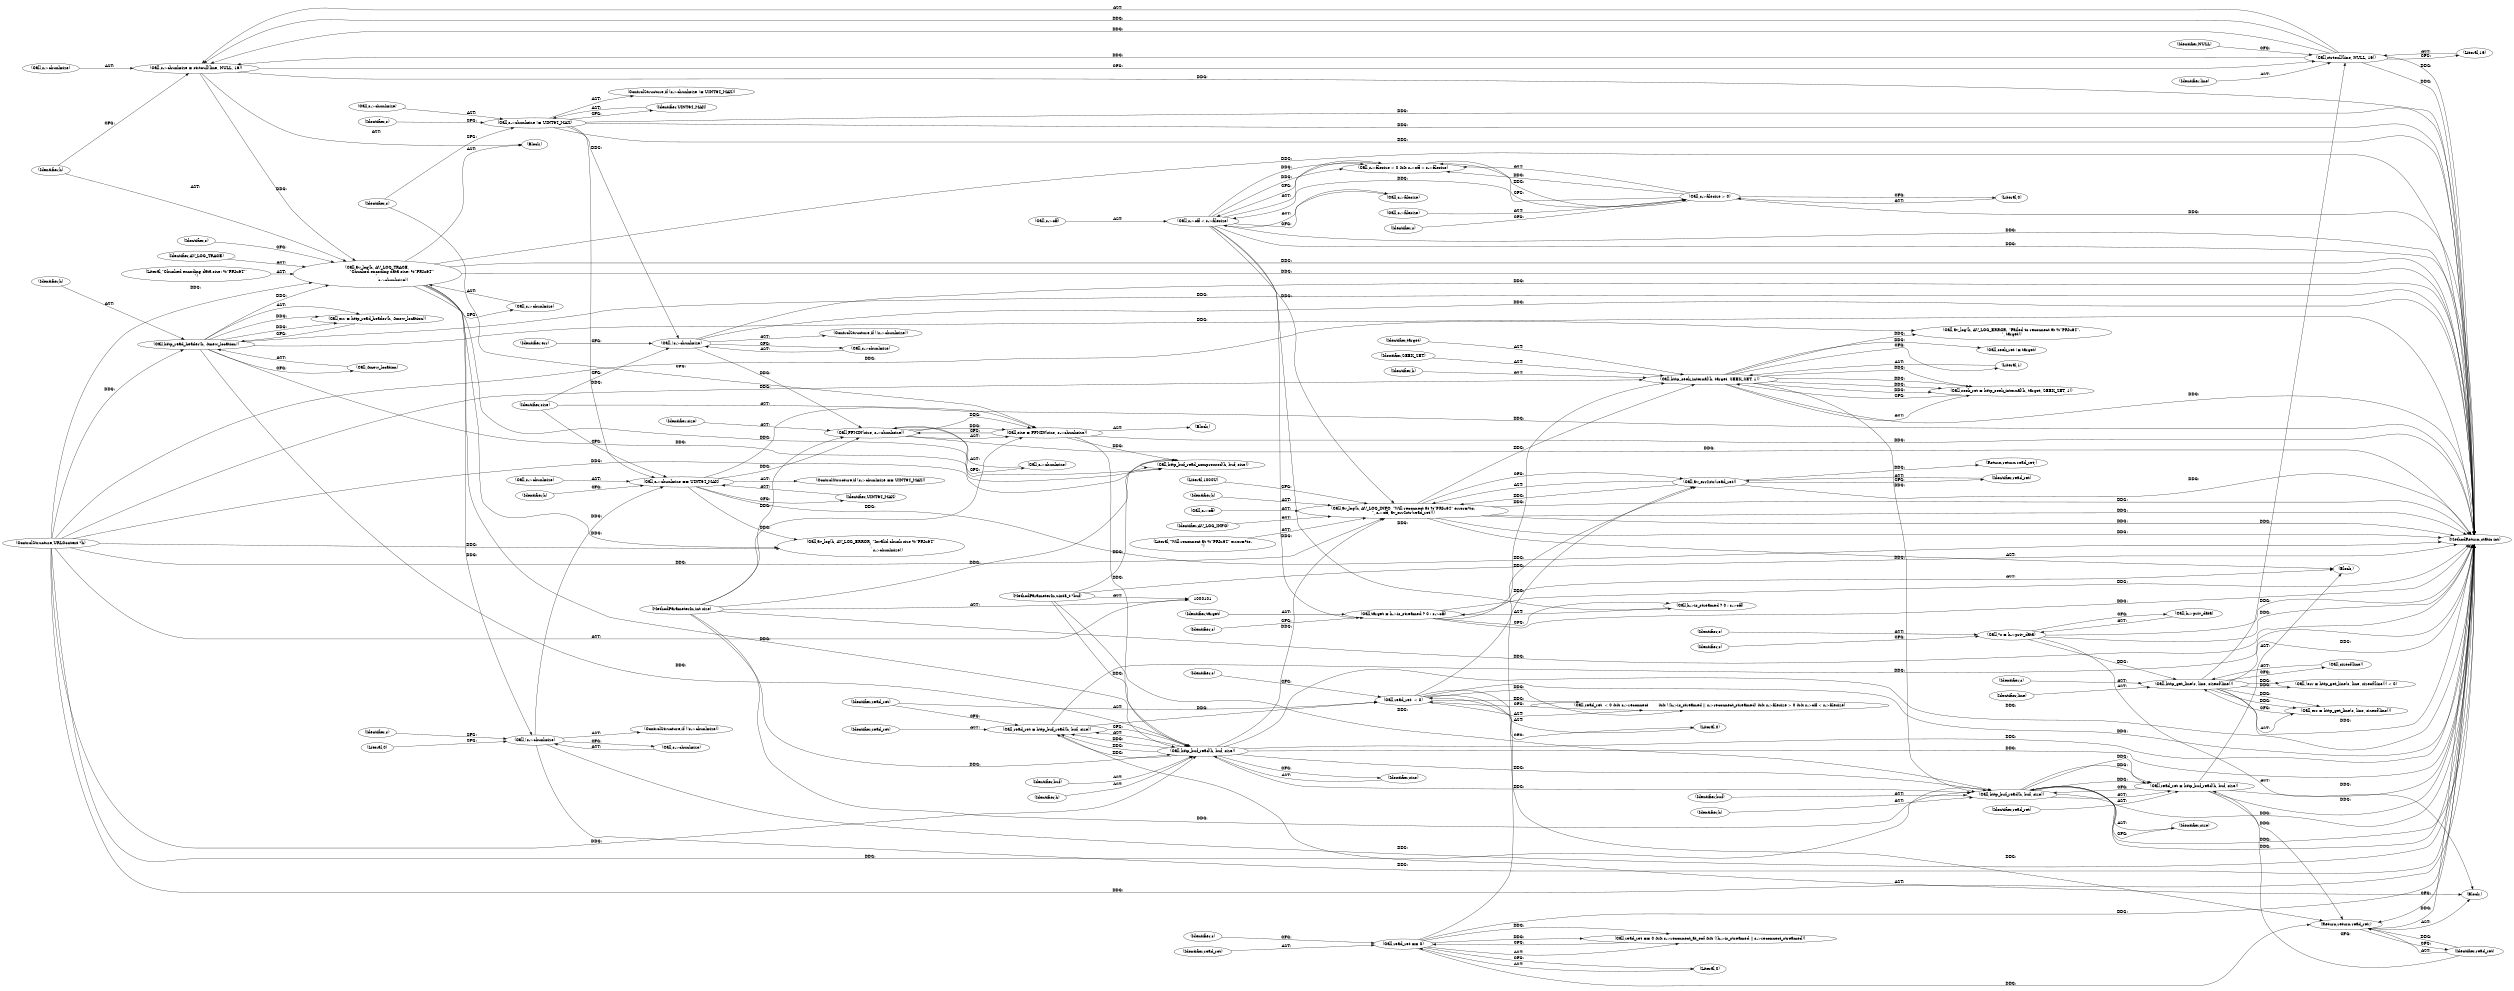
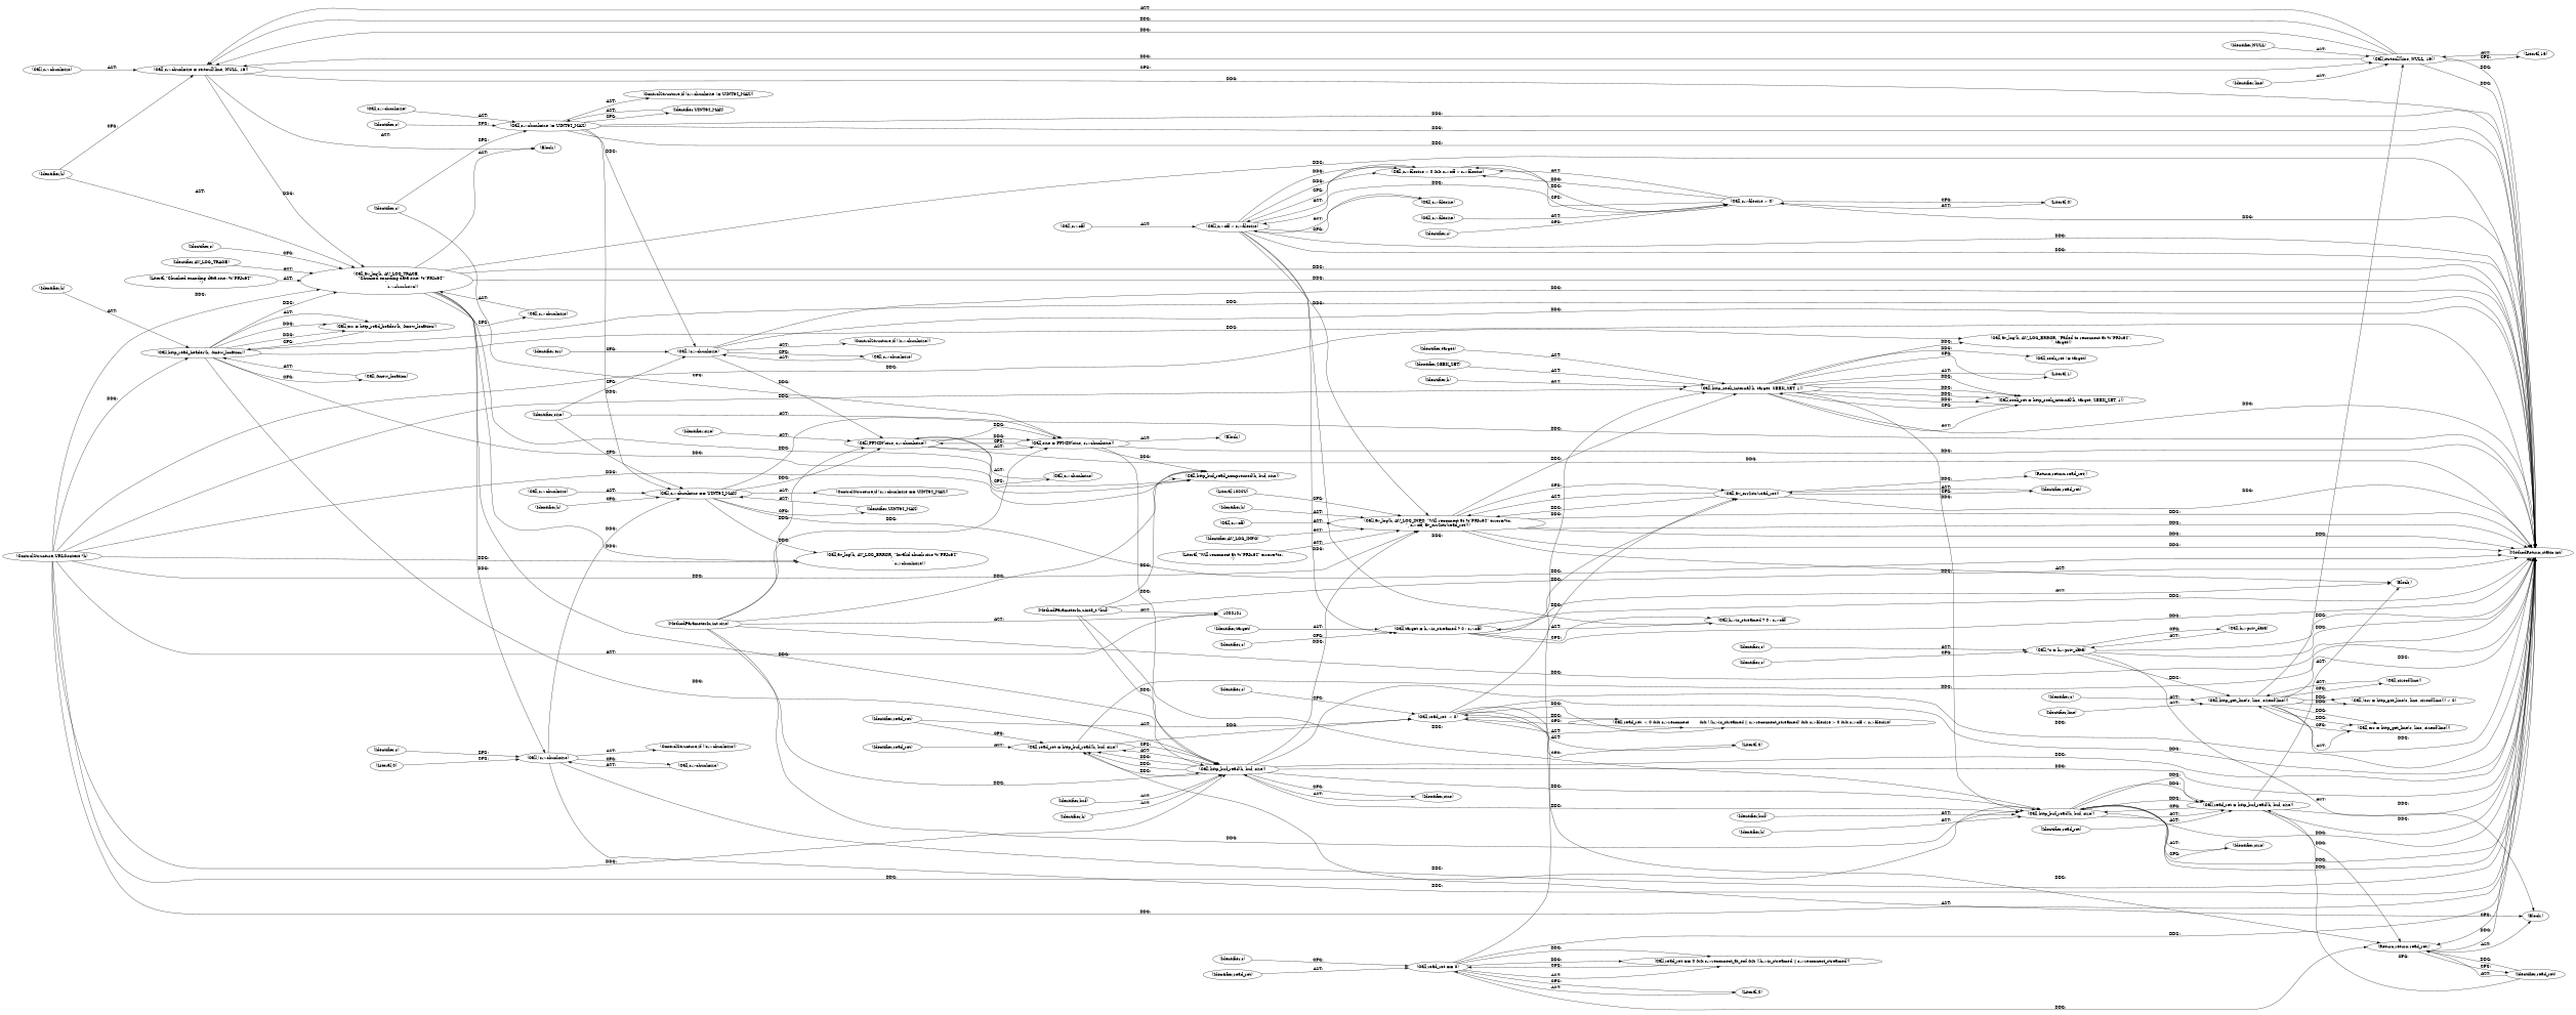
  digraph {
    rankdir=LR
    n1 [label="(Call,http_buf_read(h, buf, size))"]
    n2 [label="(Call,read_ret = http_buf_read(h, buf, size))"]
    n3 [label="(Identifier,size)"]
    n4 [label="(MethodReturn,static int)"]
    n5 [label="(Block,)"]
    n6 [label="(Return,return read_ret;)"]
    n7 [label="(Call,http_seek_internal(h, target, SEEK_SET, 1))"]
    n8 [label="(Call,seek_ret != target)"]
    n9 [label="(Literal,1)"]
    n10 [label="(Call,seek_ret = http_seek_internal(h, target, SEEK_SET, 1))"]
    n11 [label="(Call,av_log(h, AV_LOG_ERROR, \"Failed to reconnect at %\"PRIu64\".\n\", target))"]
    n12 [label="(Call,av_log(h, AV_LOG_INFO, \"Will reconnect at %\"PRIu64\" error=%s.\n\", s->off, av_err2str(read_ret)))"]
    n13 [label="(Call,av_err2str(read_ret))"]
    n14 [label="(Return,return read_ret;)"]
    n15 [label="(Identifier,read_ret)"]
    n16 [label="(Call,http_buf_read(h, buf, size))"]
    n17 [label="(Call,read_ret = http_buf_read(h, buf, size))"]
    n18 [label="(Identifier,size)"]
    n19 [label="(Block,)"]
    n20 [label="(Call,read_ret  < 0)"]
    n21 [label="(Call,av_log(h, AV_LOG_TRACE,\n                       \"Chunked encoding data size: %\"PRIu64\"'\n\",\n                         s->chunksize))"]
    n22 [label="(Call,!s->chunksize)"]
    n23 [label="(Call,s->chunksize)"]
    n24 [label="(Block,)"]
    n25 [label="(Call,http_buf_read_compressed(h, buf, size))"]
    n26 [label="(Call,av_log(h, AV_LOG_ERROR, \"Invalid chunk size %\"PRIu64\"\n\",\n                           s->chunksize))"]
    n27 [label="(Call,s->chunksize == UINT64_MAX)"]
    n28 [label="(ControlStructure,if (!s->chunksize))"]
    n29 [label="(Call,s->chunksize)"]
    n30 [label="(Call,http_read_header(h, &new_location))"]
    n31 [label="(Call,err = http_read_header(h, &new_location))"]
    n32 [label="(Call,&new_location)"]
    n33 [label="(ControlStructure,URLContext *h)"]
    1000101
    n35 [label="(Call,s->chunksize = strtoull(line, NULL, 16))"]
    n36 [label="(Call,strtoull(line, NULL, 16))"]
    n37 [label="(Literal,16)"]
    n38 [label="(Call,http_get_line(s, line, sizeof(line)))"]
    n39 [label="(Call,sizeof(line))"]
    n40 [label="(Call,(err = http_get_line(s, line, sizeof(line))) < 0)"]
    n41 [label="(Call,err = http_get_line(s, line, sizeof(line)))"]
    n42 [label="(Call,*s = h->priv_data)"]
    n43 [label="(Call,h->priv_data)"]
    n44 [label="(MethodParameterIn,uint8_t *buf)"]
    n45 [label="(Call,size = FFMIN(size, s->chunksize))"]
    n46 [label="(Call,FFMIN(size, s->chunksize))"]
    n47 [label="(Block,)"]
    n48 [label="(Call,s->chunksize)"]
    n49 [label="(MethodParameterIn,int size)"]
    n50 [label="(Identifier,UINT64_MAX)"]
    n51 [label="(ControlStructure,if (s->chunksize == UINT64_MAX))"]
    n52 [label="(Call,s->chunksize != UINT64_MAX)"]
    n53 [label="(Call,!s->chunksize)"]
    n54 [label="(Identifier,UINT64_MAX)"]
    n55 [label="(ControlStructure,if (s->chunksize != UINT64_MAX))"]
    n56 [label="(ControlStructure,if (!s->chunksize))"]
    n57 [label="(Call,s->chunksize)"]
    n58 [label="(Call,s->off < s->filesize)"]
    n59 [label="(Call,target = h->is_streamed ? 0 : s->off)"]
    n60 [label="(Call,s->filesize > 0 && s->off < s->filesize)"]
    n61 [label="(Call,s->filesize)"]
    n62 [label="(Call,h->is_streamed ? 0 : s->off)"]
    n63 [label="(Call,s->filesize > 0)"]
    n64 [label="(Literal,0)"]
    n65 [label="(Call,read_ret  < 0 && s->reconnect        && (!h->is_streamed || s->reconnect_streamed) && s->filesize > 0 && s->off < s->filesize)"]
    n66 [label="(Literal,0)"]
    n67 [label="(Call,read_ret == 0)"]
    n68 [label="(Call,read_ret == 0 && s->reconnect_at_eof && (!h->is_streamed || s->reconnect_streamed))"]
    n69 [label="(Literal,0)"]
    n70 [label="(Identifier,read_ret)"]
    n71 [label="(Call,s->chunksize)"]
    n72 [label="(Identifier,h)"]
    n73 [label="(Call,s->off)"]
    n74 [label="(Identifier,s)"]
    n75 [label="(Identifier,read_ret)"]
    n76 [label="(Literal,\"Chunked encoding data size: %\"PRIu64\"'\n\")"]
    n77 [label="(Identifier,read_ret)"]
    n78 [label="(Call,s->chunksize)"]
    n79 [label="(Identifier,read_ret)"]
    n80 [label="(Identifier,s)"]
    n81 [label="(Literal,\"Will reconnect at %\"PRIu64\" error=%s.\n\")"]
    n82 [label="(Identifier,s)"]
    n83 [label="(Identifier,s)"]
    n84 [label="(Identifier,line)"]
    n85 [label="(Identifier,h)"]
    n86 [label="(Identifier,s)"]
    n87 [label="(Identifier,s)"]
    n88 [label="(Identifier,s)"]
    n89 [label="(Identifier,size)"]
    n90 [label="(Identifier,target)"]
    n91 [label="(Call,s->filesize)"]
    n92 [label="(Identifier,h)"]
    n93 [label="(Identifier,read_ret)"]
    n94 [label="(Identifier,AV_LOG_TRACE)"]
    n95 [label="(Identifier,SEEK_SET)"]
    n96 [label="(Identifier,s)"]
    n97 [label="(Identifier,s)"]
    n98 [label="(Literal,0)"]
    n99 [label="(Call,s->chunksize)"]
    n100 [label="(Identifier,h)"]
    n101 [label="(Identifier,s)"]
    n102 [label="(Literal,1000U)"]
    n103 [label="(Identifier,target)"]
    n104 [label="(Call,s->off)"]
    n105 [label="(Identifier,NULL)"]
    n106 [label="(Identifier,err)"]
    n107 [label="(Identifier,size)"]
    n108 [label="(Identifier,AV_LOG_INFO)"]
    n109 [label="(Identifier,buf)"]
    n110 [label="(Identifier,h)"]
    n111 [label="(Identifier,buf)"]
    n112 [label="(Identifier,s)"]
    n113 [label="(Identifier,line)"]
    n114 [label="(Identifier,h)"]
    n115 [label="(Identifier,h)"]
    n1 -> n2 [label="AST: "]
    n1 -> n2 [label="DDG: "]
    n1 -> n2 [label="DDG: "]
    n1 -> n2 [label="DDG: "]
    n1 -> n3 [label="CFG: "]
    n1 -> n4 [label="DDG: "]
    n1 -> n4 [label="DDG: "]
    n1 -> n4 [label="DDG: "]
    n2 -> n1 [label="CFG: "]
    n2 -> n4 [label="DDG: "]
    n2 -> n4 [label="DDG: "]
    n2 -> n5 [label="AST: "]
    n2 -> n6 [label="DDG: "]
    n3 -> n1 [label="AST: "]
    n4 -> n6 [label="CFG: "]
    n6 -> n4 [label="DDG: "]
    n6 -> n19 [label="AST: "]
    n6 -> n70 [label="CFG: "]
    n7 -> n1 [label="DDG: "]
    n7 -> n4 [label="DDG: "]
    n7 -> n8 [label="DDG: "]
    n7 -> n9 [label="CFG: "]
    n7 -> n10 [label="AST: "]
    n7 -> n10 [label="DDG: "]
    n7 -> n10 [label="DDG: "]
    n7 -> n10 [label="DDG: "]
    n7 -> n10 [label="DDG: "]
    n7 -> n11 [label="DDG: "]
    n9 -> n7 [label="AST: "]
    n10 -> n7 [label="CFG: "]
    n12 -> n4 [label="DDG: "]
    n12 -> n4 [label="DDG: "]
    n12 -> n4 [label="DDG: "]
    n12 -> n4 [label="DDG: "]
    n12 -> n5 [label="AST: "]
    n12 -> n7 [label="DDG: "]
    n12 -> n13 [label="CFG: "]
    n13 -> n4 [label="DDG: "]
    n13 -> n12 [label="AST: "]
    n13 -> n12 [label="DDG: "]
    n13 -> n14 [label="DDG: "]
    n13 -> n15 [label="CFG: "]
    n15 -> n13 [label="AST: "]
    n16 -> n1 [label="DDG: "]
    n16 -> n1 [label="DDG: "]
    n16 -> n4 [label="DDG: "]
    n16 -> n4 [label="DDG: "]
    n16 -> n4 [label="DDG: "]
    n16 -> n12 [label="DDG: "]
    n16 -> n17 [label="AST: "]
    n16 -> n17 [label="DDG: "]
    n16 -> n17 [label="DDG: "]
    n16 -> n17 [label="DDG: "]
    n16 -> n18 [label="CFG: "]
    n17 -> n4 [label="DDG: "]
    n17 -> n16 [label="CFG: "]
    n17 -> n19 [label="AST: "]
    n17 -> n20 [label="DDG: "]
    n18 -> n16 [label="AST: "]
    n20 -> n4 [label="DDG: "]
    n20 -> n6 [label="DDG: "]
    n20 -> n13 [label="DDG: "]
    n20 -> n65 [label="AST: "]
    n20 -> n65 [label="DDG: "]
    n20 -> n65 [label="DDG: "]
    n20 -> n66 [label="CFG: "]
    n21 -> n4 [label="DDG: "]
    n21 -> n4 [label="DDG: "]
    n21 -> n4 [label="DDG: "]
    n21 -> n16 [label="DDG: "]
    n21 -> n22 [label="DDG: "]
    n21 -> n23 [label="CFG: "]
    n21 -> n24 [label="AST: "]
    n21 -> n25 [label="DDG: "]
    n21 -> n26 [label="DDG: "]
    n22 -> n4 [label="DDG: "]
    n22 -> n4 [label="DDG: "]
    n22 -> n27 [label="DDG: "]
    n22 -> n28 [label="AST: "]
    n22 -> n29 [label="CFG: "]
    n23 -> n21 [label="AST: "]
    n27 -> n4 [label="DDG: "]
    n27 -> n4 [label="DDG: "]
    n27 -> n26 [label="DDG: "]
    n27 -> n46 [label="DDG: "]
    n27 -> n50 [label="CFG: "]
    n27 -> n51 [label="AST: "]
    n29 -> n22 [label="AST: "]
    n30 -> n4 [label="DDG: "]
    n30 -> n4 [label="DDG: "]
    n30 -> n16 [label="DDG: "]
    n30 -> n21 [label="DDG: "]
    n30 -> n25 [label="DDG: "]
    n30 -> n31 [label="AST: "]
    n30 -> n31 [label="DDG: "]
    n30 -> n31 [label="DDG: "]
    n30 -> n32 [label="CFG: "]
    n31 -> n30 [label="CFG: "]
    n32 -> n30 [label="AST: "]
    n33 -> n1 [label="DDG: "]
    n33 -> n4 [label="DDG: "]
    n33 -> n7 [label="DDG: "]
    n33 -> n11 [label="DDG: "]
    n33 -> n12 [label="DDG: "]
    n33 -> n16 [label="DDG: "]
    n33 -> n21 [label="DDG: "]
    n33 -> n25 [label="DDG: "]
    n33 -> n26 [label="DDG: "]
    n33 -> n30 [label="DDG: "]
    n33 -> 1000101 [label="AST: "]
    n35 -> n4 [label="DDG: "]
    n35 -> n21 [label="DDG: "]
    n35 -> n24 [label="AST: "]
    n35 -> n36 [label="CFG: "]
    n36 -> n4 [label="DDG: "]
    n36 -> n4 [label="DDG: "]
    n36 -> n35 [label="AST: "]
    n36 -> n35 [label="DDG: "]
    n36 -> n35 [label="DDG: "]
    n36 -> n35 [label="DDG: "]
    n36 -> n37 [label="CFG: "]
    n37 -> n36 [label="AST: "]
    n38 -> n4 [label="DDG: "]
    n38 -> n4 [label="DDG: "]
    n38 -> n36 [label="DDG: "]
    n38 -> n39 [label="CFG: "]
    n38 -> n40 [label="DDG: "]
    n38 -> n40 [label="DDG: "]
    n38 -> n41 [label="AST: "]
    n38 -> n41 [label="DDG: "]
    n38 -> n41 [label="DDG: "]
    n39 -> n38 [label="AST: "]
    n41 -> n38 [label="CFG: "]
    n42 -> n4 [label="DDG: "]
    n42 -> n4 [label="DDG: "]
    n42 -> n19 [label="AST: "]
    n42 -> n38 [label="DDG: "]
    n42 -> n43 [label="CFG: "]
    n43 -> n42 [label="AST: "]
    n44 -> n1 [label="DDG: "]
    n44 -> n4 [label="DDG: "]
    n44 -> n16 [label="DDG: "]
    n44 -> n25 [label="DDG: "]
    n44 -> 1000101 [label="AST: "]
    n45 -> n4 [label="DDG: "]
    n45 -> n16 [label="DDG: "]
    n45 -> n25 [label="DDG: "]
    n45 -> n46 [label="CFG: "]
    n45 -> n47 [label="AST: "]
    n46 -> n4 [label="DDG: "]
    n46 -> n45 [label="AST: "]
    n46 -> n45 [label="DDG: "]
    n46 -> n45 [label="DDG: "]
    n46 -> n48 [label="CFG: "]
    n48 -> n46 [label="AST: "]
    n49 -> n1 [label="DDG: "]
    n49 -> n4 [label="DDG: "]
    n49 -> n16 [label="DDG: "]
    n49 -> n25 [label="DDG: "]
    n49 -> 1000101 [label="AST: "]
    n49 -> n45 [label="DDG: "]
    n49 -> n46 [label="DDG: "]
    n50 -> n27 [label="AST: "]
    n52 -> n4 [label="DDG: "]
    n52 -> n4 [label="DDG: "]
    n52 -> n4 [label="DDG: "]
    n52 -> n27 [label="DDG: "]
    n52 -> n53 [label="DDG: "]
    n52 -> n54 [label="CFG: "]
    n52 -> n55 [label="AST: "]
    n53 -> n4 [label="DDG: "]
    n53 -> n4 [label="DDG: "]
    n53 -> n46 [label="DDG: "]
    n53 -> n56 [label="AST: "]
    n53 -> n57 [label="CFG: "]
    n54 -> n52 [label="AST: "]
    n57 -> n53 [label="AST: "]
    n58 -> n4 [label="DDG: "]
    n58 -> n4 [label="DDG: "]
    n58 -> n12 [label="DDG: "]
    n58 -> n59 [label="DDG: "]
    n58 -> n60 [label="AST: "]
    n58 -> n60 [label="DDG: "]
    n58 -> n60 [label="DDG: "]
    n58 -> n61 [label="CFG: "]
    n58 -> n62 [label="DDG: "]
    n59 -> n4 [label="DDG: "]
    n59 -> n4 [label="DDG: "]
    n59 -> n5 [label="AST: "]
    n59 -> n7 [label="DDG: "]
    n59 -> n62 [label="CFG: "]
    n60 -> n58 [label="CFG: "]
    n60 -> n63 [label="CFG: "]
    n61 -> n58 [label="AST: "]
    n62 -> n59 [label="AST: "]
    n63 -> n4 [label="DDG: "]
    n63 -> n58 [label="DDG: "]
    n63 -> n60 [label="AST: "]
    n63 -> n60 [label="DDG: "]
    n63 -> n60 [label="DDG: "]
    n63 -> n64 [label="CFG: "]
    n64 -> n63 [label="AST: "]
    n65 -> n20 [label="CFG: "]
    n66 -> n20 [label="AST: "]
    n67 -> n4 [label="DDG: "]
    n67 -> n6 [label="DDG: "]
    n67 -> n13 [label="DDG: "]
    n67 -> n68 [label="AST: "]
    n67 -> n68 [label="DDG: "]
    n67 -> n68 [label="DDG: "]
    n67 -> n69 [label="CFG: "]
    n68 -> n67 [label="CFG: "]
    n69 -> n67 [label="AST: "]
    n70 -> n2 [label="CFG: "]
    n70 -> n6 [label="AST: "]
    n70 -> n6 [label="DDG: "]
    n71 -> n35 [label="AST: "]
    n72 -> n1 [label="AST: "]
    n73 -> n58 [label="AST: "]
    n74 -> n38 [label="AST: "]
    n75 -> n2 [label="AST: "]
    n76 -> n21 [label="AST: "]
    n77 -> n67 [label="AST: "]
    n78 -> n27 [label="AST: "]
    n79 -> n17 [label="AST: "]
    n80 -> n59 [label="CFG: "]
    n81 -> n12 [label="AST: "]
    n82 -> n45 [label="CFG: "]
    n82 -> n52 [label="CFG: "]
    n83 -> n20 [label="CFG: "]
    n84 -> n36 [label="AST: "]
    n85 -> n21 [label="AST: "]
    n85 -> n35 [label="CFG: "]
    n86 -> n21 [label="CFG: "]
    n87 -> n63 [label="CFG: "]
    n88 -> n42 [label="CFG: "]
    n89 -> n27 [label="CFG: "]
    n89 -> n45 [label="AST: "]
    n89 -> n53 [label="CFG: "]
    n90 -> n7 [label="AST: "]
    n91 -> n63 [label="AST: "]
    n92 -> n16 [label="AST: "]
    n93 -> n17 [label="CFG: "]
    n93 -> n20 [label="AST: "]
    n94 -> n21 [label="AST: "]
    n95 -> n7 [label="AST: "]
    n96 -> n52 [label="CFG: "]
    n97 -> n42 [label="AST: "]
    n98 -> n22 [label="CFG: "]
    n99 -> n52 [label="AST: "]
    n100 -> n27 [label="CFG: "]
    n101 -> n67 [label="CFG: "]
    n102 -> n12 [label="CFG: "]
    n103 -> n59 [label="AST: "]
    n104 -> n12 [label="AST: "]
-   n105 -> n36 [label="CFG: "]
+   n105 -> n36 [label="AST: "]
    n106 -> n53 [label="CFG: "]
    n107 -> n46 [label="AST: "]
    n108 -> n12 [label="AST: "]
    n109 -> n16 [label="AST: "]
    n110 -> n7 [label="AST: "]
    n111 -> n1 [label="AST: "]
    n112 -> n22 [label="CFG: "]
    n113 -> n38 [label="AST: "]
    n114 -> n12 [label="AST: "]
    n115 -> n30 [label="AST: "]
  }
